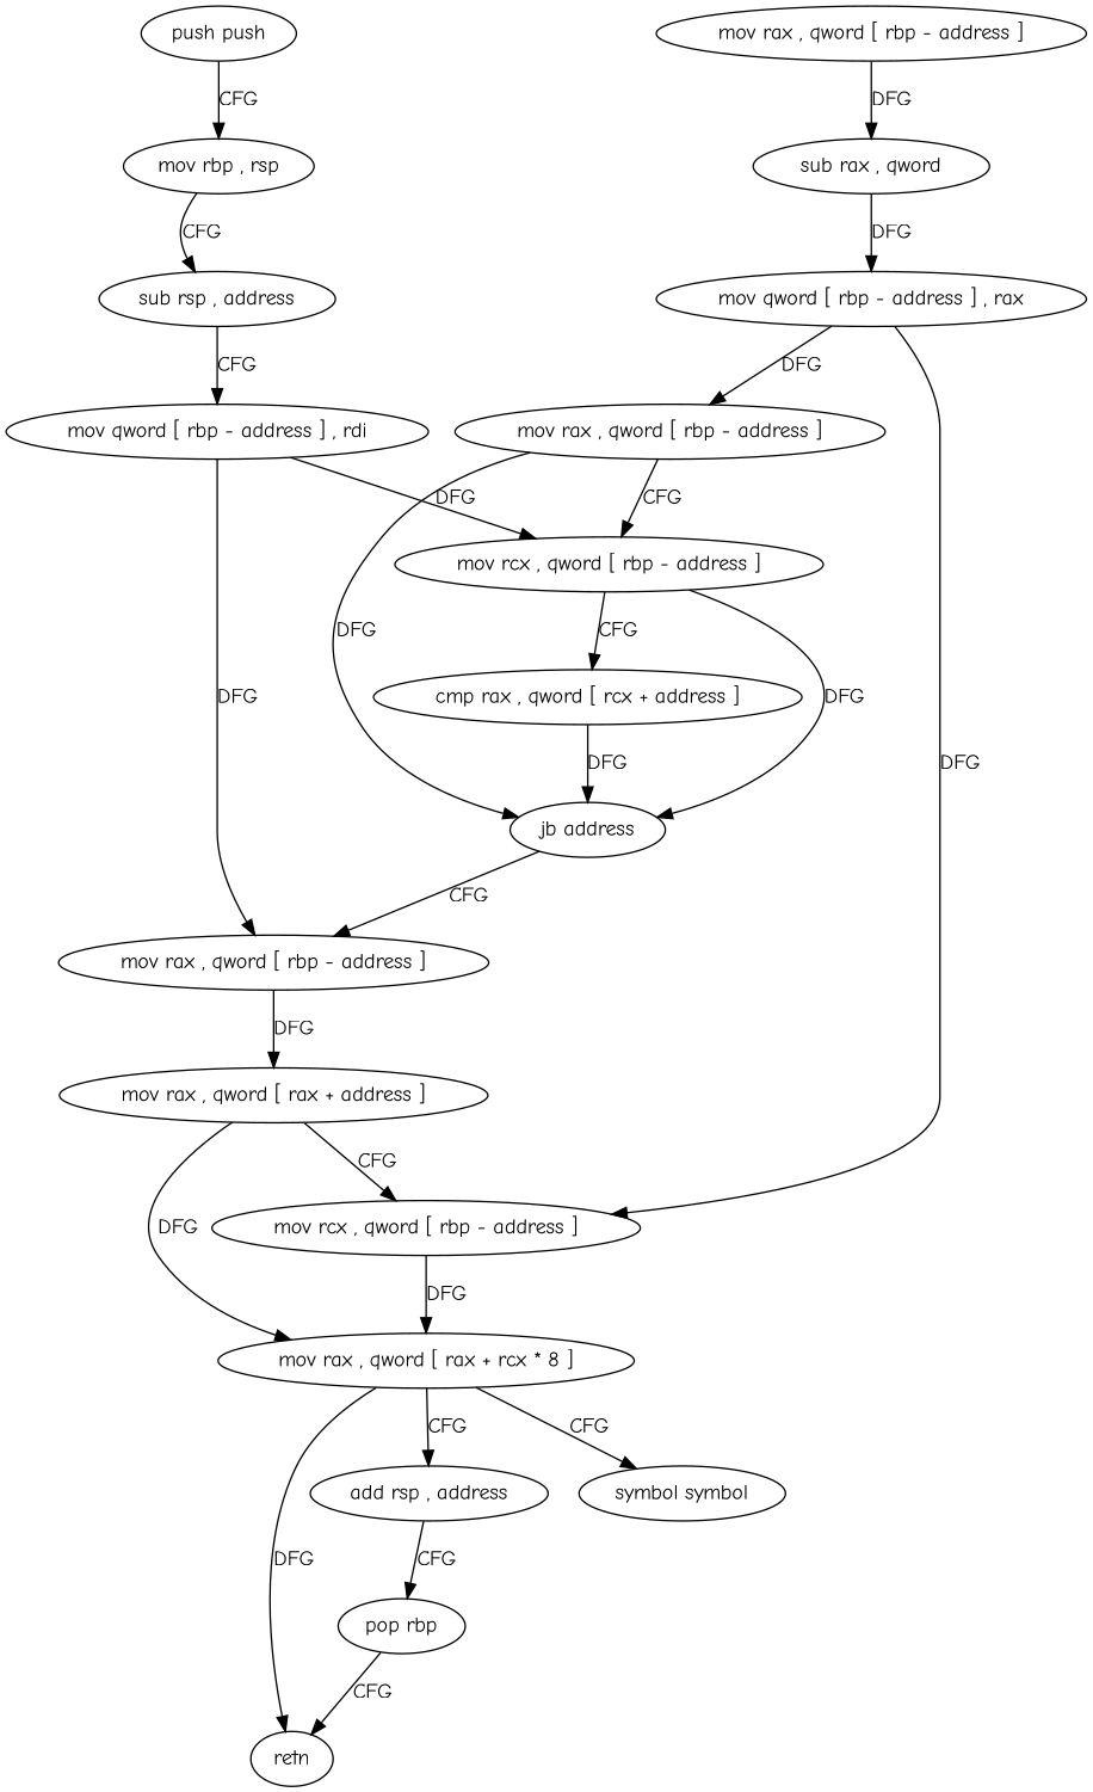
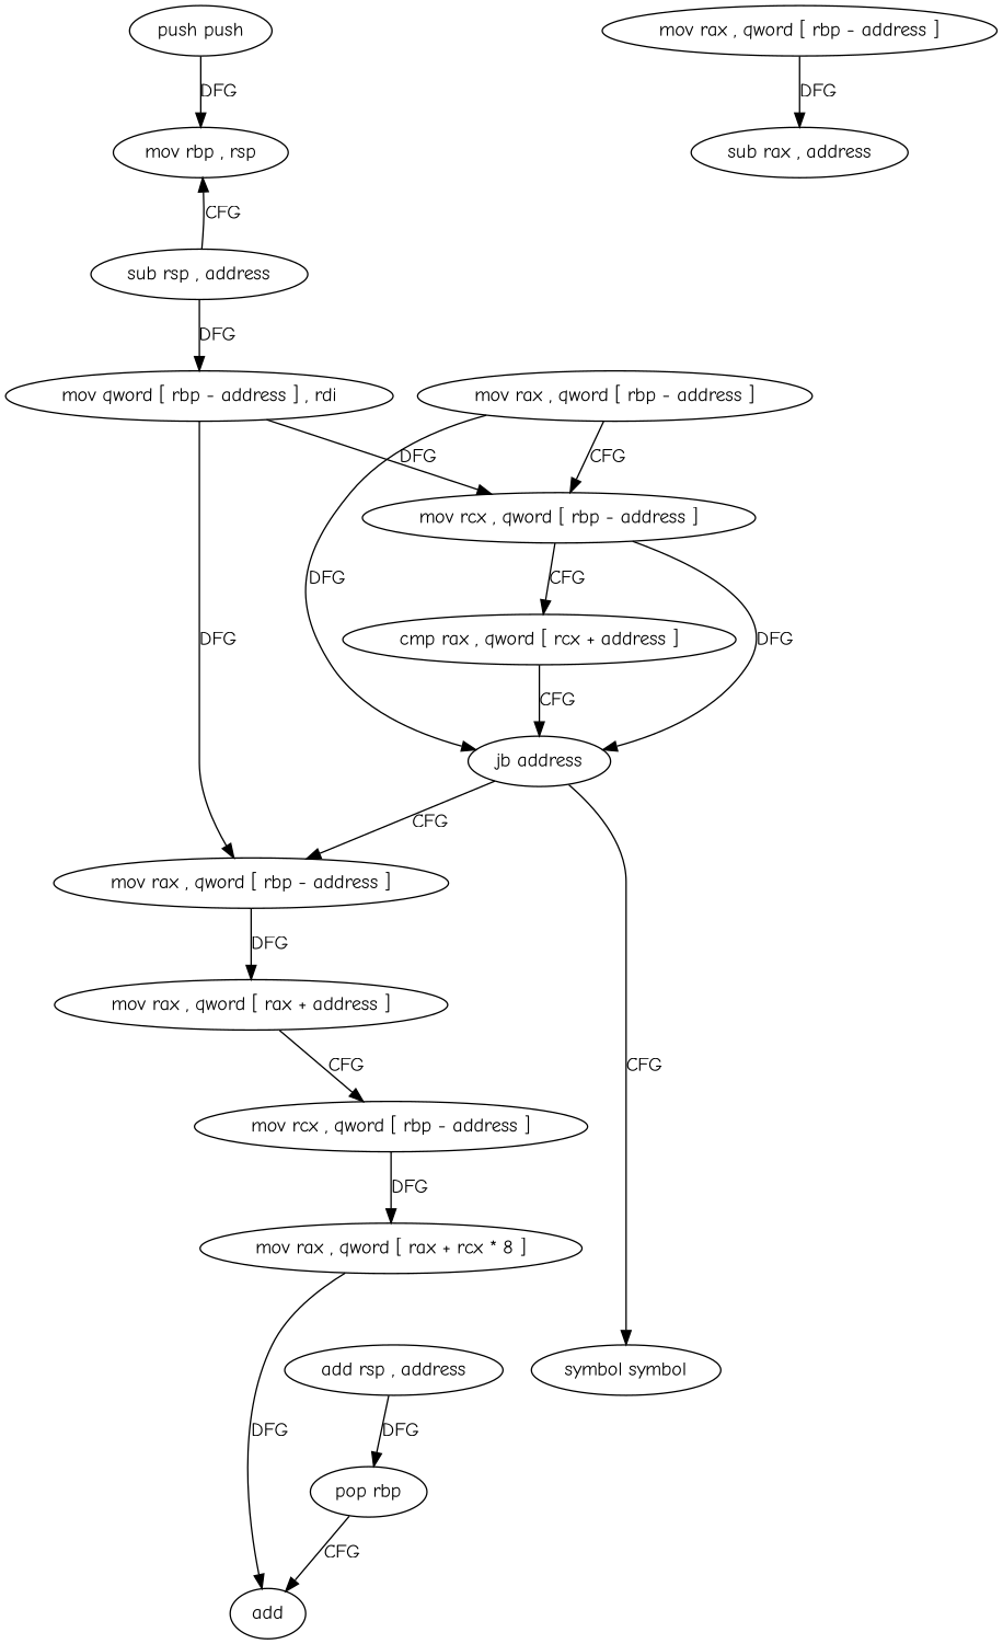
  digraph {
    fontname="Comic Neue"
    node [fontname="Comic Neue"]
    edge [fontname="Comic Neue"]
    n1 [label="push push"]
    n2 [label="mov rbp , rsp"]
    n3 [label="sub rsp , address"]
    n4 [label="mov qword [ rbp - address ] , rdi"]
    n5 [label="mov rcx , qword [ rbp - address ]"]
    n6 [label="mov rax , qword [ rbp - address ]"]
    n7 [label="jb address"]
    n8 [label="cmp rax , qword [ rcx + address ]"]
    n9 [label="mov rax , qword [ rax + address ]"]
    n10 [label="mov rax , qword [ rbp - address ]"]
-   n11 [label="sub rax , qword"]
-   n12 [label="mov qword [ rbp - address ] , rax"]
+   n11 [label="sub rax , address"]
    n13 [label="mov rax , qword [ rbp - address ]"]
    n14 [label="mov rcx , qword [ rbp - address ]"]
    n15 [label="mov rax , qword [ rax + rcx * 8 ]"]
    n16 [label="symbol symbol"]
    n17 [label="add rsp , address"]
-   n18 [label=retn]
+   n18 [label=add]
    n19 [label="pop rbp"]
-   n1 -> n2 [label=CFG]
-   n2 -> n3 [label=CFG]
-   n3 -> n4 [label=CFG]
+   n1 -> n2 [label=DFG]
+   n3 -> n2 [label=CFG]
+   n3 -> n4 [label=DFG]
    n4 -> n5 [label=DFG]
    n4 -> n6 [label=DFG]
    n5 -> n7 [label=DFG]
    n5 -> n8 [label=CFG]
    n6 -> n9 [label=DFG]
    n7 -> n6 [label=CFG]
-   n15 -> n16 [label=CFG]
-   n8 -> n7 [label=DFG]
+   n7 -> n16 [label=CFG]
+   n8 -> n7 [label=CFG]
    n9 -> n14 [label=CFG]
-   n9 -> n15 [label=DFG]
    n10 -> n11 [label=DFG]
-   n11 -> n12 [label=DFG]
-   n12 -> n13 [label=DFG]
-   n12 -> n14 [label=DFG]
    n13 -> n5 [label=CFG]
    n13 -> n7 [label=DFG]
    n14 -> n15 [label=DFG]
-   n15 -> n17 [label=CFG]
    n15 -> n18 [label=DFG]
-   n17 -> n19 [label=CFG]
+   n17 -> n19 [label=DFG]
    n19 -> n18 [label=CFG]
  }
